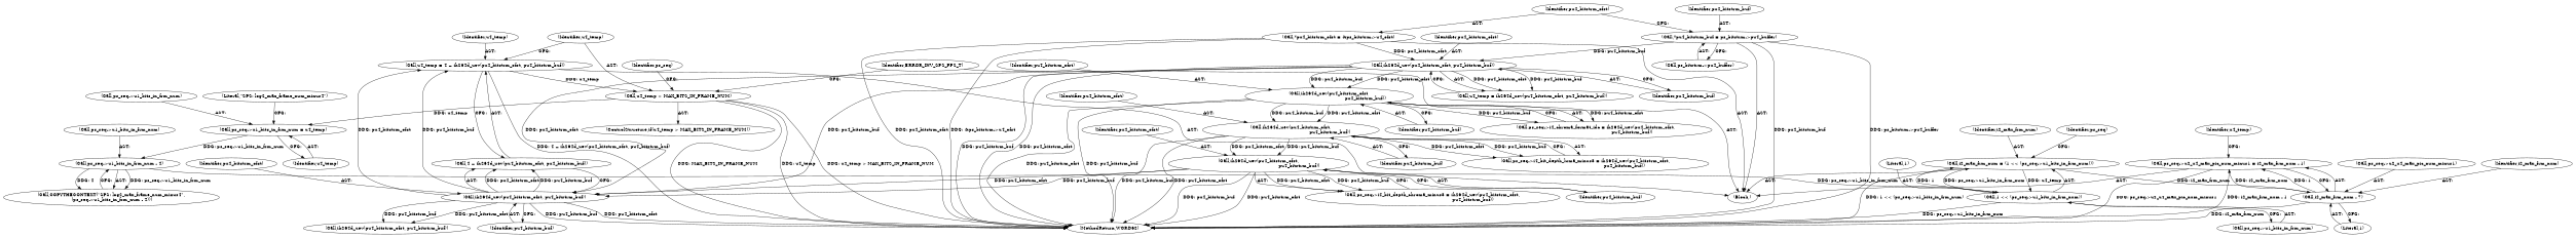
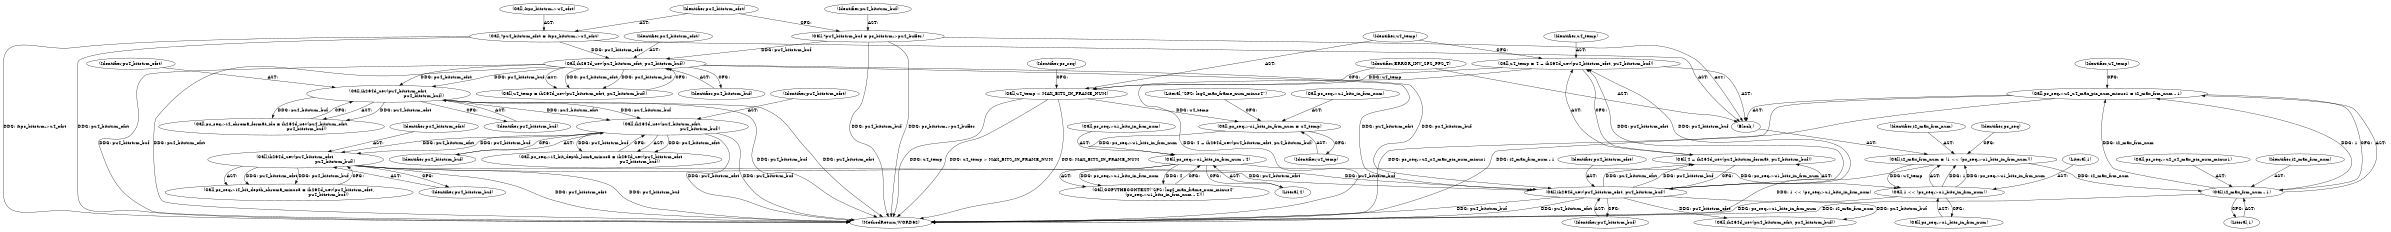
  digraph {
    n1 [label="(Call,ps_seq->u2_u4_max_pic_num_minus1 = i2_max_frm_num - 1)"]
-   n2 [label="(Call,i2_max_frm_num - 7)"]
+   n2 [label="(Call,i2_max_frm_num - 1)"]
    n3 [label="(Block,)"]
    n4 [label="(MethodReturn,WORD62)"]
    n5 [label="(Literal,1)"]
    n6 [label="(Call,i2_max_frm_num = (1 << (ps_seq->u1_bits_in_frm_num)))"]
    n7 [label="(Call,1 << (ps_seq->u1_bits_in_frm_num))"]
    n8 [label="(Call,ps_seq->u1_bits_in_frm_num)"]
    n9 [label="(Call,ps_seq->u1_bits_in_frm_num - 4)"]
    n10 [label="(Call,COPYTHECONTEXT(\"SPS: log2_max_frame_num_minus4\",\n (ps_seq->u1_bits_in_frm_num - 4)))"]
+   n11 [label="(Literal,4)"]
    n12 [label="(Call,ps_seq->u1_bits_in_frm_num = u4_temp)"]
    n13 [label="(Identifier,u4_temp)"]
    n14 [label="(Call,u4_temp > MAX_BITS_IN_FRAME_NUM)"]
-   n15 [label="(ControlStructure,if(u4_temp > MAX_BITS_IN_FRAME_NUM))"]
    n16 [label="(Call,u4_temp = 4 + ih264d_uev(pu4_bitstrm_ofst, pu4_bitstrm_buf))"]
-   n17 [label="(Call,4 + ih264d_uev(pu4_bitstrm_ofst, pu4_bitstrm_buf))"]
+   n17 [label="(Call,4 + ih264d_uev(pu4_bitstrm_format, pu4_bitstrm_buf))"]
    n18 [label="(Call,ih264d_uev(pu4_bitstrm_ofst, pu4_bitstrm_buf))"]
    n19 [label="(Call,ih264d_uev(pu4_bitstrm_ofst, pu4_bitstrm_buf))"]
    n20 [label="(Identifier,pu4_bitstrm_buf)"]
    n21 [label="(Call,ih264d_uev(pu4_bitstrm_ofst,\n                                                        pu4_bitstrm_buf))"]
    n22 [label="(Call,ps_seq->i4_bit_depth_chroma_minus8 = ih264d_uev(pu4_bitstrm_ofst,\n                                                        pu4_bitstrm_buf))"]
    n23 [label="(Identifier,pu4_bitstrm_buf)"]
    n24 [label="(Call,ih264d_uev(pu4_bitstrm_ofst,\n                                                      pu4_bitstrm_buf))"]
    n25 [label="(Identifier,pu4_bitstrm_buf)"]
    n26 [label="(Call,ps_seq->i4_bit_depth_luma_minus8 = ih264d_uev(pu4_bitstrm_ofst,\n                                                      pu4_bitstrm_buf))"]
    n27 [label="(Call,ih264d_uev(pu4_bitstrm_ofst,\n                                                  pu4_bitstrm_buf))"]
    n28 [label="(Call,ps_seq->i4_chroma_format_idc = ih264d_uev(pu4_bitstrm_ofst,\n                                                  pu4_bitstrm_buf))"]
    n29 [label="(Identifier,pu4_bitstrm_buf)"]
    n30 [label="(Call,ih264d_uev(pu4_bitstrm_ofst, pu4_bitstrm_buf))"]
    n31 [label="(Call,u4_temp = ih264d_uev(pu4_bitstrm_ofst, pu4_bitstrm_buf))"]
    n32 [label="(Identifier,pu4_bitstrm_buf)"]
    n33 [label="(Call,*pu4_bitstrm_ofst = &ps_bitstrm->u4_ofst)"]
+   n34 [label="(Call,&ps_bitstrm->u4_ofst)"]
    n35 [label="(Call,*pu4_bitstrm_buf = ps_bitstrm->pu4_buffer)"]
-   n36 [label="(Call,ps_bitstrm->pu4_buffer)"]
    n37 [label="(Call,ps_seq->u1_bits_in_frm_num)"]
    n38 [label="(Identifier,pu4_bitstrm_ofst)"]
    n39 [label="(Identifier,u4_temp)"]
    n40 [label="(Identifier,pu4_bitstrm_buf)"]
    n41 [label="(Identifier,i2_max_frm_num)"]
    n42 [label="(Identifier,ps_seq)"]
    n43 [label="(Identifier,pu4_bitstrm_ofst)"]
    n44 [label="(Identifier,pu4_bitstrm_ofst)"]
    n45 [label="(Identifier,ps_seq)"]
    n46 [label="(Call,ps_seq->u1_bits_in_frm_num)"]
    n47 [label="(Identifier,pu4_bitstrm_ofst)"]
    n48 [label="(Identifier,u4_temp)"]
    n49 [label="(Literal,1)"]
    n50 [label="(Identifier,u4_temp)"]
    n51 [label="(Call,ps_seq->u2_u4_max_pic_num_minus1)"]
    n52 [label="(Literal,\"SPS: log2_max_frame_num_minus4\")"]
    n53 [label="(Identifier,ERROR_INV_SPS_PPS_T)"]
    n54 [label="(Identifier,pu4_bitstrm_ofst)"]
    n55 [label="(Identifier,pu4_bitstrm_ofst)"]
    n56 [label="(Identifier,i2_max_frm_num)"]
    n1 -> n2 [label="CFG: "]
    n1 -> n3 [label="AST: "]
    n1 -> n4 [label="DDG: ps_seq->u2_u4_max_pic_num_minus1"]
    n1 -> n4 [label="DDG: i2_max_frm_num - 1"]
    n2 -> n1 [label="AST: "]
    n2 -> n1 [label="DDG: i2_max_frm_num"]
    n2 -> n1 [label="DDG: 1"]
    n2 -> n4 [label="DDG: i2_max_frm_num"]
    n2 -> n5 [label="CFG: "]
    n5 -> n2 [label="AST: "]
    n6 -> n2 [label="DDG: i2_max_frm_num"]
-   n6 -> n3 [label="AST: "]
+   n3 -> n6 [label="AST: "]
    n6 -> n4 [label="DDG: 1 << (ps_seq->u1_bits_in_frm_num)"]
    n6 -> n7 [label="DDG: u4_temp"]
    n7 -> n4 [label="DDG: ps_seq->u1_bits_in_frm_num"]
    n7 -> n6 [label="AST: "]
    n7 -> n6 [label="DDG: 1"]
    n7 -> n6 [label="DDG: ps_seq->u1_bits_in_frm_num"]
    n7 -> n8 [label="CFG: "]
    n8 -> n7 [label="AST: "]
    n9 -> n7 [label="DDG: ps_seq->u1_bits_in_frm_num"]
    n9 -> n10 [label="AST: "]
    n9 -> n10 [label="DDG: ps_seq->u1_bits_in_frm_num"]
    n9 -> n10 [label="DDG: 4"]
+   n9 -> n11 [label="CFG: "]
    n10 -> n9 [label="CFG: "]
+   n11 -> n9 [label="AST: "]
    n12 -> n9 [label="DDG: ps_seq->u1_bits_in_frm_num"]
    n12 -> n13 [label="CFG: "]
    n13 -> n12 [label="AST: "]
    n14 -> n4 [label="DDG: MAX_BITS_IN_FRAME_NUM"]
    n14 -> n4 [label="DDG: u4_temp"]
    n14 -> n4 [label="DDG: u4_temp > MAX_BITS_IN_FRAME_NUM"]
    n14 -> n12 [label="DDG: u4_temp"]
-   n14 -> n15 [label="AST: "]
    n16 -> n3 [label="AST: "]
    n16 -> n4 [label="DDG: 4 + ih264d_uev(pu4_bitstrm_ofst, pu4_bitstrm_buf)"]
    n16 -> n14 [label="DDG: u4_temp"]
    n16 -> n17 [label="CFG: "]
    n17 -> n16 [label="AST: "]
    n17 -> n18 [label="CFG: "]
    n18 -> n4 [label="DDG: pu4_bitstrm_buf"]
    n18 -> n4 [label="DDG: pu4_bitstrm_ofst"]
    n18 -> n16 [label="DDG: pu4_bitstrm_ofst"]
    n18 -> n16 [label="DDG: pu4_bitstrm_buf"]
    n18 -> n17 [label="AST: "]
    n18 -> n17 [label="DDG: pu4_bitstrm_ofst"]
    n18 -> n17 [label="DDG: pu4_bitstrm_buf"]
    n18 -> n19 [label="DDG: pu4_bitstrm_ofst"]
    n18 -> n19 [label="DDG: pu4_bitstrm_buf"]
    n18 -> n20 [label="CFG: "]
    n20 -> n18 [label="AST: "]
    n21 -> n4 [label="DDG: pu4_bitstrm_ofst"]
    n21 -> n4 [label="DDG: pu4_bitstrm_buf"]
    n21 -> n18 [label="DDG: pu4_bitstrm_ofst"]
    n21 -> n18 [label="DDG: pu4_bitstrm_buf"]
    n21 -> n22 [label="AST: "]
    n21 -> n22 [label="DDG: pu4_bitstrm_ofst"]
    n21 -> n22 [label="DDG: pu4_bitstrm_buf"]
    n21 -> n23 [label="CFG: "]
    n22 -> n21 [label="CFG: "]
    n23 -> n21 [label="AST: "]
    n24 -> n4 [label="DDG: pu4_bitstrm_buf"]
    n24 -> n4 [label="DDG: pu4_bitstrm_ofst"]
    n24 -> n21 [label="DDG: pu4_bitstrm_ofst"]
    n24 -> n21 [label="DDG: pu4_bitstrm_buf"]
    n24 -> n25 [label="CFG: "]
    n24 -> n26 [label="AST: "]
    n24 -> n26 [label="DDG: pu4_bitstrm_ofst"]
    n24 -> n26 [label="DDG: pu4_bitstrm_buf"]
    n25 -> n24 [label="AST: "]
    n26 -> n24 [label="CFG: "]
    n27 -> n4 [label="DDG: pu4_bitstrm_ofst"]
    n27 -> n4 [label="DDG: pu4_bitstrm_buf"]
    n27 -> n24 [label="DDG: pu4_bitstrm_ofst"]
    n27 -> n24 [label="DDG: pu4_bitstrm_buf"]
    n27 -> n28 [label="AST: "]
    n27 -> n28 [label="DDG: pu4_bitstrm_ofst"]
    n27 -> n28 [label="DDG: pu4_bitstrm_buf"]
    n27 -> n29 [label="CFG: "]
    n28 -> n27 [label="CFG: "]
    n29 -> n27 [label="AST: "]
    n30 -> n4 [label="DDG: pu4_bitstrm_buf"]
    n30 -> n4 [label="DDG: pu4_bitstrm_ofst"]
    n30 -> n18 [label="DDG: pu4_bitstrm_ofst"]
    n30 -> n18 [label="DDG: pu4_bitstrm_buf"]
    n30 -> n27 [label="DDG: pu4_bitstrm_ofst"]
    n30 -> n27 [label="DDG: pu4_bitstrm_buf"]
    n30 -> n31 [label="AST: "]
    n30 -> n31 [label="DDG: pu4_bitstrm_ofst"]
    n30 -> n31 [label="DDG: pu4_bitstrm_buf"]
    n30 -> n32 [label="CFG: "]
    n31 -> n30 [label="CFG: "]
    n32 -> n30 [label="AST: "]
    n33 -> n3 [label="AST: "]
    n33 -> n4 [label="DDG: &ps_bitstrm->u4_ofst"]
    n33 -> n4 [label="DDG: pu4_bitstrm_ofst"]
    n33 -> n30 [label="DDG: pu4_bitstrm_ofst"]
+   n34 -> n33 [label="AST: "]
    n35 -> n3 [label="AST: "]
    n35 -> n4 [label="DDG: pu4_bitstrm_buf"]
    n35 -> n4 [label="DDG: ps_bitstrm->pu4_buffer"]
    n35 -> n30 [label="DDG: pu4_bitstrm_buf"]
-   n35 -> n36 [label="CFG: "]
-   n36 -> n35 [label="AST: "]
    n37 -> n9 [label="AST: "]
    n38 -> n18 [label="AST: "]
    n39 -> n1 [label="CFG: "]
    n40 -> n35 [label="AST: "]
    n41 -> n6 [label="AST: "]
    n42 -> n6 [label="CFG: "]
    n43 -> n27 [label="AST: "]
    n44 -> n33 [label="AST: "]
    n44 -> n35 [label="CFG: "]
    n45 -> n14 [label="CFG: "]
    n46 -> n12 [label="AST: "]
    n47 -> n30 [label="AST: "]
    n48 -> n14 [label="AST: "]
    n48 -> n16 [label="CFG: "]
    n49 -> n7 [label="AST: "]
    n50 -> n16 [label="AST: "]
    n51 -> n2 [label="AST: "]
    n52 -> n12 [label="CFG: "]
    n53 -> n3 [label="AST: "]
    n53 -> n14 [label="CFG: "]
    n54 -> n21 [label="AST: "]
    n55 -> n24 [label="AST: "]
    n56 -> n2 [label="AST: "]
  }
